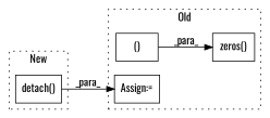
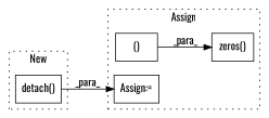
  digraph {
    fontname=Oswald
    rankdir=LR
    node [a=75 fontname=Oswald shape=box]
    edge [fontname=Oswald]
    n1 [l="25,51" label="zeros()" s="5453,5526"]
    n2 [a=54 l=32 label="()" s=5493]
    n3 [a=68 l=3 label="Assign:=" s=5450]
    n4 [l=23 label="detach()" s=5688]
    subgraph cluster_1 {
-     label=Old
+     label=Assign
      style=dotted
      n1
      n2
      n3
    }
    subgraph cluster_2 {
      label=New
      style=dotted
      n4
    }
    n2 -> n1 [label=_para_]
    n4 -> n3 [label=_para_]
  }
